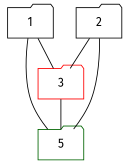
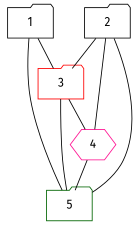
  graph {
    fontname="Fira Sans"
    node [color=black fontname="Fira Sans" shape=folder]
    edge [fontname="Fira Sans"]
+   4 [color=deeppink shape=hexagon]
    5 [color=darkgreen]
    1
    3 [color=red]
    2
+   4 -- 5
    1 -- 5
    1 -- 3
+   3 -- 4
    3 -- 5
+   2 -- 4
    2 -- 5
    2 -- 3
  }
